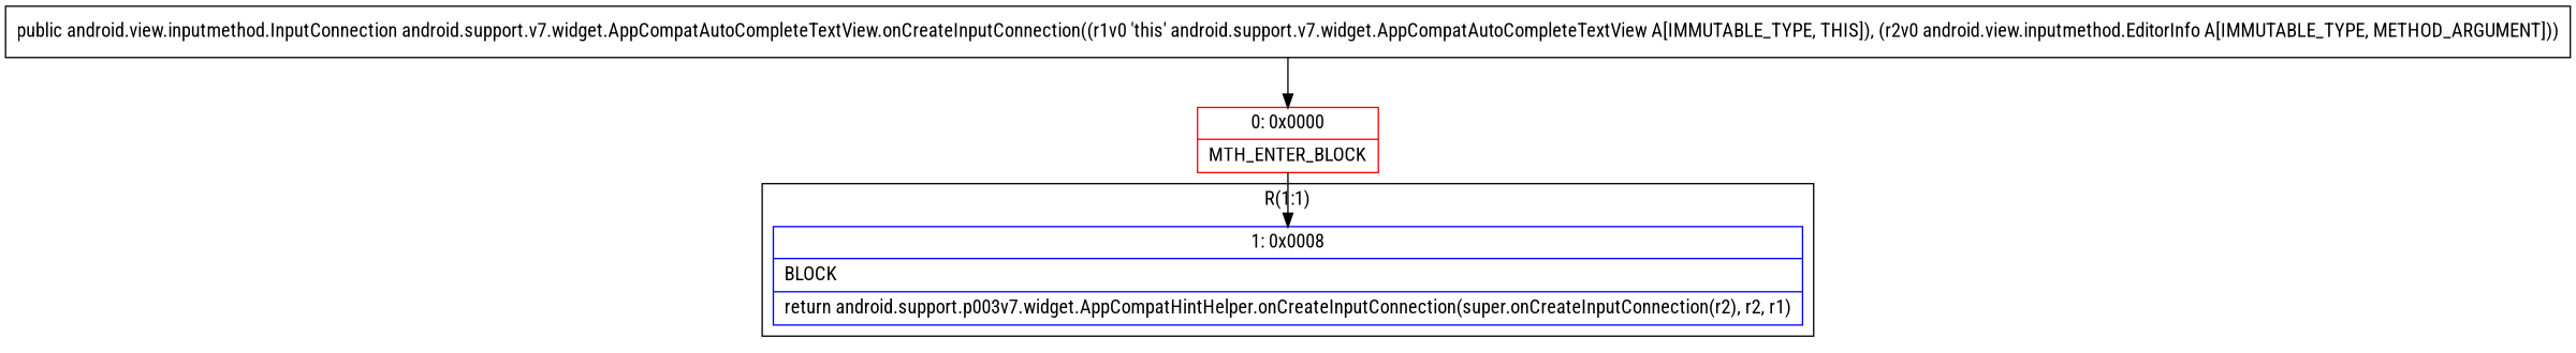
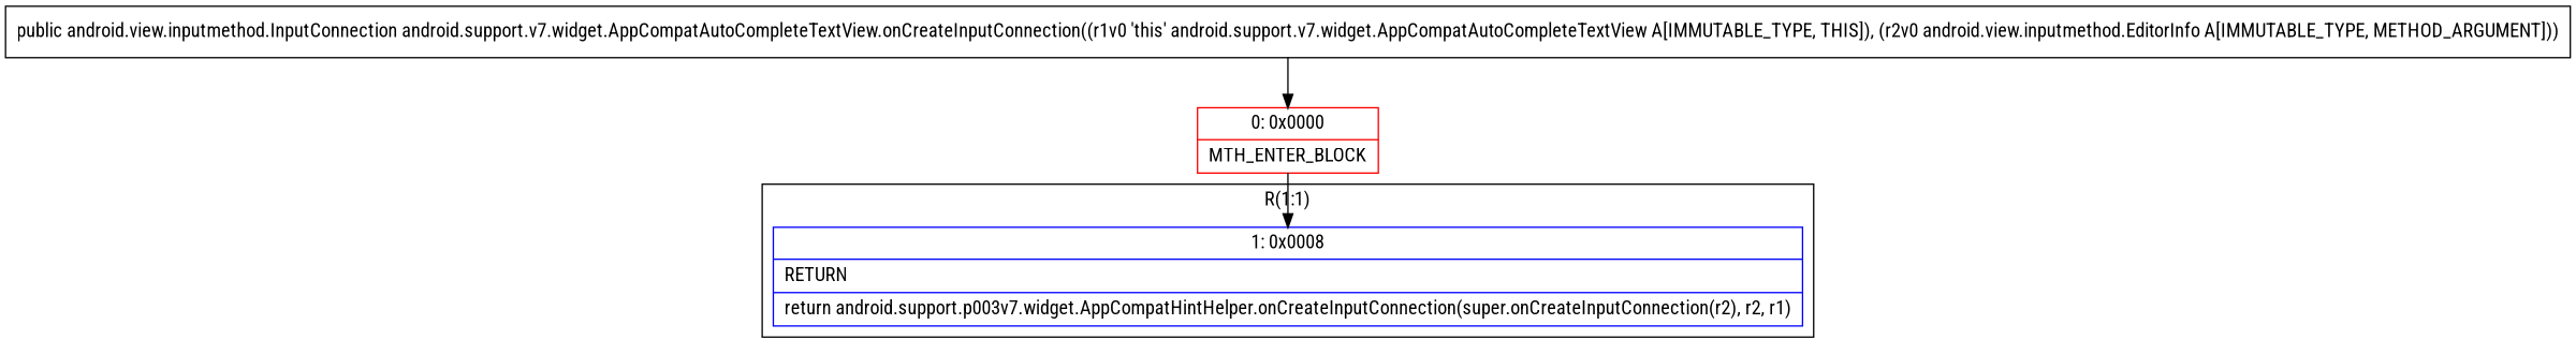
  digraph {
    fontname="Roboto Condensed"
    node [shape=record fontname="Roboto Condensed"]
    edge [fontname="Roboto Condensed"]
-   n1 [color=blue label="{1\:\ 0x0008|BLOCK\l|return android.support.p003v7.widget.AppCompatHintHelper.onCreateInputConnection(super.onCreateInputConnection(r2), r2, r1)\l}"]
+   n1 [color=blue label="{1\:\ 0x0008|RETURN\l|return android.support.p003v7.widget.AppCompatHintHelper.onCreateInputConnection(super.onCreateInputConnection(r2), r2, r1)\l}"]
    n2 [color=red label="{0\:\ 0x0000|MTH_ENTER_BLOCK\l}"]
    n3 [label="{public android.view.inputmethod.InputConnection android.support.v7.widget.AppCompatAutoCompleteTextView.onCreateInputConnection((r1v0 'this' android.support.v7.widget.AppCompatAutoCompleteTextView A[IMMUTABLE_TYPE, THIS]), (r2v0 android.view.inputmethod.EditorInfo A[IMMUTABLE_TYPE, METHOD_ARGUMENT])) }"]
    subgraph cluster_1 {
      label="R(1:1)"
      n1
    }
    n2 -> n1
    n3 -> n2
  }
